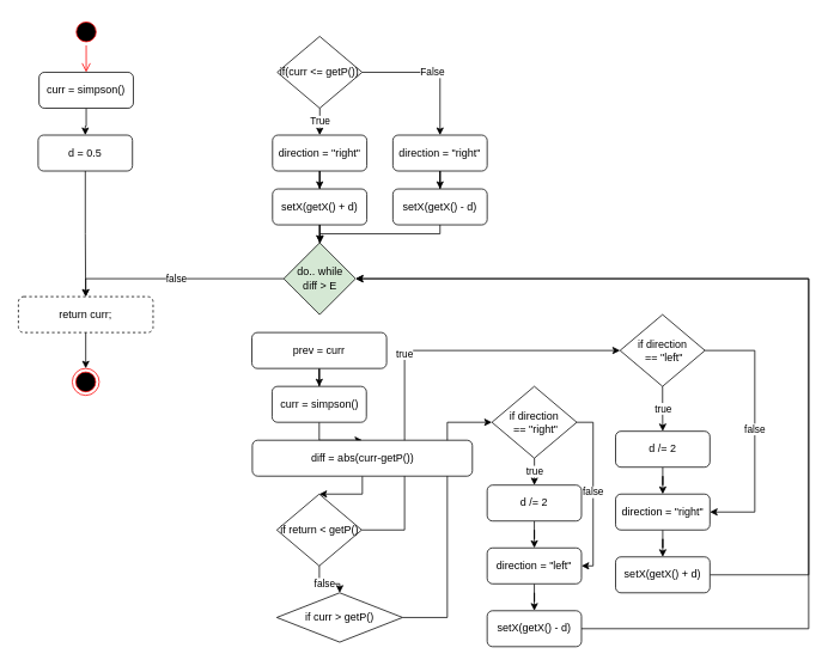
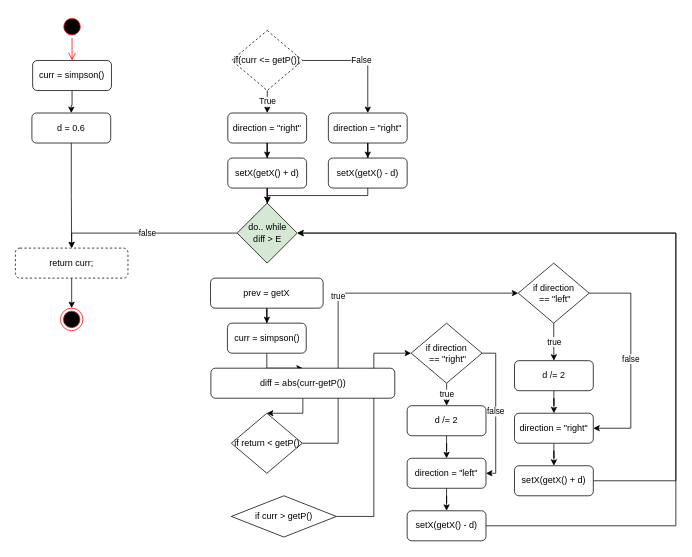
  <mxCell id="0" />
  <mxCell id="1" parent="0" />
  <mxCell id="2" value="" style="ellipse;html=1;shape=endState;fillColor=#000000;strokeColor=#ff0000;" parent="1" vertex="1"><mxGeometry x="80" y="410" width="30" height="30" as="geometry" /></mxCell>
  <mxCell id="3" value="" style="ellipse;html=1;shape=startState;fillColor=#000000;strokeColor=#ff0000;" parent="1" vertex="1"><mxGeometry x="80.5" y="20" width="30" height="30" as="geometry" /></mxCell>
  <mxCell id="4" value="" style="edgeStyle=orthogonalEdgeStyle;html=1;verticalAlign=bottom;endArrow=open;endSize=8;strokeColor=#ff0000;entryX=0.5;entryY=0;entryDx=0;entryDy=0;" parent="1" source="3" target="6" edge="1"><mxGeometry relative="1" as="geometry"><mxPoint x="88.75" y="-10" as="targetPoint" /></mxGeometry></mxCell>
  <mxCell id="5" style="edgeStyle=orthogonalEdgeStyle;rounded=0;orthogonalLoop=1;jettySize=auto;html=1;" parent="1" source="6" target="8" edge="1"><mxGeometry relative="1" as="geometry" /></mxCell>
  <mxCell id="6" value="curr = simpson()" style="rounded=1;whiteSpace=wrap;html=1;" parent="1" vertex="1"><mxGeometry x="43" y="80" width="105" height="40" as="geometry" /></mxCell>
  <mxCell id="7" style="edgeStyle=orthogonalEdgeStyle;rounded=0;orthogonalLoop=1;jettySize=auto;html=1;" parent="1" source="8" target="10" edge="1"><mxGeometry relative="1" as="geometry"><mxPoint x="95.5" y="220" as="targetPoint" /></mxGeometry></mxCell>
- <mxCell id="8" value="d = 0.5" style="rounded=1;whiteSpace=wrap;html=1;" parent="1" vertex="1"><mxGeometry x="42" y="150" width="105" height="40" as="geometry" /></mxCell>
+ <mxCell id="8" value="d = 0.6" style="rounded=1;whiteSpace=wrap;html=1;" parent="1" vertex="1"><mxGeometry x="42" y="150" width="105" height="40" as="geometry" /></mxCell>
  <mxCell id="9" style="edgeStyle=orthogonalEdgeStyle;rounded=0;orthogonalLoop=1;jettySize=auto;html=1;" parent="1" source="10" target="2" edge="1"><mxGeometry relative="1" as="geometry" /></mxCell>
  <mxCell id="10" value="return curr;" style="rounded=1;whiteSpace=wrap;html=1;dashed=1;" parent="1" vertex="1"><mxGeometry x="20" y="330" width="150" height="40" as="geometry" /></mxCell>
  <mxCell id="11" value="false" style="edgeStyle=orthogonalEdgeStyle;rounded=0;orthogonalLoop=1;jettySize=auto;html=1;entryX=0.5;entryY=0;entryDx=0;entryDy=0;endArrow=open;" parent="1" source="12" target="10" edge="1"><mxGeometry relative="1" as="geometry" /></mxCell>
  <mxCell id="12" value="&amp;nbsp; &amp;nbsp;do.. while&amp;nbsp; &amp;nbsp; diff &amp;gt; E" style="rhombus;whiteSpace=wrap;html=1;fillColor=#d5e8d4;" parent="1" vertex="1"><mxGeometry x="315.5" y="270" width="80" height="80" as="geometry" /></mxCell>
  <mxCell id="13" style="edgeStyle=orthogonalEdgeStyle;rounded=0;orthogonalLoop=1;jettySize=auto;html=1;" parent="1" source="14" target="16" edge="1"><mxGeometry relative="1" as="geometry" /></mxCell>
- <mxCell id="14" value="prev = curr" style="rounded=1;whiteSpace=wrap;html=1;" parent="1" vertex="1"><mxGeometry x="280" y="370" width="150" height="40" as="geometry" /></mxCell>
+ <mxCell id="14" value="prev = getX" style="rounded=1;whiteSpace=wrap;html=1;" parent="1" vertex="1"><mxGeometry x="280" y="370" width="150" height="40" as="geometry" /></mxCell>
  <mxCell id="15" style="edgeStyle=orthogonalEdgeStyle;rounded=0;orthogonalLoop=1;jettySize=auto;html=1;" parent="1" source="16" target="52" edge="1"><mxGeometry relative="1" as="geometry" /></mxCell>
  <mxCell id="16" value="curr = simpson()" style="rounded=1;whiteSpace=wrap;html=1;" parent="1" vertex="1"><mxGeometry x="302.5" y="430" width="105" height="40" as="geometry" /></mxCell>
- <mxCell id="17" value="false" style="edgeStyle=orthogonalEdgeStyle;rounded=0;orthogonalLoop=1;jettySize=auto;html=1;" parent="1" source="19" target="21" edge="1"><mxGeometry relative="1" as="geometry" /></mxCell>
  <mxCell id="18" value="true" style="edgeStyle=orthogonalEdgeStyle;rounded=0;orthogonalLoop=1;jettySize=auto;html=1;entryX=0;entryY=0.5;entryDx=0;entryDy=0;exitX=1;exitY=0.5;exitDx=0;exitDy=0;" parent="1" source="19" target="26" edge="1"><mxGeometry relative="1" as="geometry"><Array as="points"><mxPoint x="450" y="590" /><mxPoint x="450" y="390" /></Array></mxGeometry></mxCell>
  <mxCell id="19" value="if return &amp;lt; getP()" style="rhombus;whiteSpace=wrap;html=1;" parent="1" vertex="1"><mxGeometry x="307.75" y="550" width="94.5" height="80" as="geometry" /></mxCell>
  <mxCell id="20" style="edgeStyle=orthogonalEdgeStyle;rounded=0;orthogonalLoop=1;jettySize=auto;html=1;entryX=0;entryY=0.5;entryDx=0;entryDy=0;" parent="1" source="21" target="29" edge="1"><mxGeometry relative="1" as="geometry" /></mxCell>
  <mxCell id="21" value="if curr &amp;gt; getP()" style="rhombus;whiteSpace=wrap;html=1;" parent="1" vertex="1"><mxGeometry x="307.75" y="660" width="140" height="55" as="geometry" /></mxCell>
  <mxCell id="22" style="edgeStyle=orthogonalEdgeStyle;rounded=0;orthogonalLoop=1;jettySize=auto;html=1;entryX=0.5;entryY=0;entryDx=0;entryDy=0;" parent="1" source="23" target="33" edge="1"><mxGeometry relative="1" as="geometry" /></mxCell>
  <mxCell id="23" value="d /= 2" style="rounded=1;whiteSpace=wrap;html=1;" parent="1" vertex="1"><mxGeometry x="685" y="480" width="105" height="40" as="geometry" /></mxCell>
  <mxCell id="24" value="true" style="edgeStyle=orthogonalEdgeStyle;rounded=0;orthogonalLoop=1;jettySize=auto;html=1;" parent="1" source="26" target="23" edge="1"><mxGeometry relative="1" as="geometry" /></mxCell>
  <mxCell id="25" value="false" style="edgeStyle=orthogonalEdgeStyle;rounded=0;orthogonalLoop=1;jettySize=auto;html=1;entryX=1;entryY=0.5;entryDx=0;entryDy=0;" parent="1" source="26" target="33" edge="1"><mxGeometry relative="1" as="geometry"><Array as="points"><mxPoint x="840" y="390" /><mxPoint x="840" y="570" /></Array></mxGeometry></mxCell>
  <mxCell id="26" value="if direction&lt;br&gt;&amp;nbsp;== &quot;left&quot;" style="rhombus;whiteSpace=wrap;html=1;" parent="1" vertex="1"><mxGeometry x="690" y="350" width="94.5" height="80" as="geometry" /></mxCell>
  <mxCell id="27" value="true" style="edgeStyle=orthogonalEdgeStyle;rounded=0;orthogonalLoop=1;jettySize=auto;html=1;entryX=0.5;entryY=0;entryDx=0;entryDy=0;" parent="1" source="29" target="31" edge="1"><mxGeometry relative="1" as="geometry" /></mxCell>
  <mxCell id="28" value="false" style="edgeStyle=orthogonalEdgeStyle;rounded=0;orthogonalLoop=1;jettySize=auto;html=1;entryX=1;entryY=0.5;entryDx=0;entryDy=0;" parent="1" source="29" target="35" edge="1"><mxGeometry relative="1" as="geometry"><Array as="points"><mxPoint x="660" y="470" /><mxPoint x="660" y="630" /></Array></mxGeometry></mxCell>
  <mxCell id="29" value="if direction&lt;br&gt;&amp;nbsp;== &quot;right&quot;" style="rhombus;whiteSpace=wrap;html=1;" parent="1" vertex="1"><mxGeometry x="547.25" y="430" width="94.5" height="80" as="geometry" /></mxCell>
  <mxCell id="30" style="edgeStyle=orthogonalEdgeStyle;rounded=0;orthogonalLoop=1;jettySize=auto;html=1;entryX=0.5;entryY=0;entryDx=0;entryDy=0;" parent="1" source="31" target="35" edge="1"><mxGeometry relative="1" as="geometry" /></mxCell>
  <mxCell id="31" value="d /= 2" style="rounded=1;whiteSpace=wrap;html=1;" parent="1" vertex="1"><mxGeometry x="542" y="540" width="105" height="40" as="geometry" /></mxCell>
  <mxCell id="32" style="edgeStyle=orthogonalEdgeStyle;rounded=0;orthogonalLoop=1;jettySize=auto;html=1;" parent="1" source="33" target="37" edge="1"><mxGeometry relative="1" as="geometry" /></mxCell>
  <mxCell id="33" value="direction = &quot;right&quot;" style="rounded=1;whiteSpace=wrap;html=1;" parent="1" vertex="1"><mxGeometry x="685" y="550" width="105" height="40" as="geometry" /></mxCell>
  <mxCell id="34" style="edgeStyle=orthogonalEdgeStyle;rounded=0;orthogonalLoop=1;jettySize=auto;html=1;" parent="1" source="35" target="39" edge="1"><mxGeometry relative="1" as="geometry" /></mxCell>
  <mxCell id="35" value="direction = &quot;left&quot;" style="rounded=1;whiteSpace=wrap;html=1;" parent="1" vertex="1"><mxGeometry x="542" y="610" width="105" height="40" as="geometry" /></mxCell>
  <mxCell id="36" style="edgeStyle=orthogonalEdgeStyle;rounded=0;orthogonalLoop=1;jettySize=auto;html=1;entryX=1;entryY=0.5;entryDx=0;entryDy=0;" parent="1" source="37" target="12" edge="1"><mxGeometry relative="1" as="geometry"><Array as="points"><mxPoint x="900" y="640" /><mxPoint x="900" y="310" /></Array></mxGeometry></mxCell>
  <mxCell id="37" value="setX(getX() + d)" style="rounded=1;whiteSpace=wrap;html=1;" parent="1" vertex="1"><mxGeometry x="685" y="620" width="105" height="40" as="geometry" /></mxCell>
  <mxCell id="38" style="edgeStyle=orthogonalEdgeStyle;rounded=0;orthogonalLoop=1;jettySize=auto;html=1;entryX=1;entryY=0.5;entryDx=0;entryDy=0;" parent="1" source="39" target="12" edge="1"><mxGeometry relative="1" as="geometry"><mxPoint x="594.5" y="760" as="targetPoint" /><Array as="points"><mxPoint x="900" y="700" /><mxPoint x="900" y="310" /></Array></mxGeometry></mxCell>
  <mxCell id="39" value="setX(getX() - d)" style="rounded=1;whiteSpace=wrap;html=1;" parent="1" vertex="1"><mxGeometry x="542" y="680" width="105" height="40" as="geometry" /></mxCell>
  <mxCell id="40" value="True" style="edgeStyle=orthogonalEdgeStyle;rounded=0;orthogonalLoop=1;jettySize=auto;html=1;" parent="1" source="42" target="44" edge="1"><mxGeometry relative="1" as="geometry" /></mxCell>
  <mxCell id="41" value="False" style="edgeStyle=orthogonalEdgeStyle;rounded=0;orthogonalLoop=1;jettySize=auto;html=1;entryX=0.5;entryY=0;entryDx=0;entryDy=0;" parent="1" source="42" target="48" edge="1"><mxGeometry relative="1" as="geometry" /></mxCell>
- <mxCell id="42" value="if(curr &amp;lt;= getP())" style="rhombus;whiteSpace=wrap;html=1;" parent="1" vertex="1"><mxGeometry x="308.25" y="40" width="94.5" height="80" as="geometry" /></mxCell>
+ <mxCell id="42" value="if(curr &amp;lt;= getP())" style="rhombus;whiteSpace=wrap;html=1;dashed=1;" parent="1" vertex="1"><mxGeometry x="308.25" y="40" width="94.5" height="80" as="geometry" /></mxCell>
  <mxCell id="43" style="edgeStyle=orthogonalEdgeStyle;rounded=0;orthogonalLoop=1;jettySize=auto;html=1;" parent="1" source="44" target="46" edge="1"><mxGeometry relative="1" as="geometry" /></mxCell>
  <mxCell id="44" value="direction = &quot;right&quot;" style="rounded=1;whiteSpace=wrap;html=1;" parent="1" vertex="1"><mxGeometry x="303" y="150" width="105" height="40" as="geometry" /></mxCell>
  <mxCell id="45" style="edgeStyle=orthogonalEdgeStyle;rounded=0;orthogonalLoop=1;jettySize=auto;html=1;" parent="1" source="46" target="12" edge="1"><mxGeometry relative="1" as="geometry" /></mxCell>
  <mxCell id="46" value="setX(getX() + d)" style="rounded=1;whiteSpace=wrap;html=1;" parent="1" vertex="1"><mxGeometry x="303" y="210" width="105" height="40" as="geometry" /></mxCell>
  <mxCell id="47" style="edgeStyle=orthogonalEdgeStyle;rounded=0;orthogonalLoop=1;jettySize=auto;html=1;" parent="1" source="48" target="50" edge="1"><mxGeometry relative="1" as="geometry" /></mxCell>
  <mxCell id="48" value="direction = &quot;right&quot;" style="rounded=1;whiteSpace=wrap;html=1;" parent="1" vertex="1"><mxGeometry x="437" y="150" width="105" height="40" as="geometry" /></mxCell>
  <mxCell id="49" style="edgeStyle=orthogonalEdgeStyle;rounded=0;orthogonalLoop=1;jettySize=auto;html=1;" parent="1" source="50" target="12" edge="1"><mxGeometry relative="1" as="geometry"><Array as="points"><mxPoint x="490" y="260" /><mxPoint x="356" y="260" /></Array></mxGeometry></mxCell>
  <mxCell id="50" value="setX(getX() - d)" style="rounded=1;whiteSpace=wrap;html=1;" parent="1" vertex="1"><mxGeometry x="437" y="210" width="105" height="40" as="geometry" /></mxCell>
  <mxCell id="51" style="edgeStyle=orthogonalEdgeStyle;rounded=0;orthogonalLoop=1;jettySize=auto;html=1;" parent="1" source="52" target="19" edge="1"><mxGeometry relative="1" as="geometry" /></mxCell>
  <mxCell id="52" value="diff = abs(curr-getP())" style="rounded=1;whiteSpace=wrap;html=1;" parent="1" vertex="1"><mxGeometry x="280.5" y="490" width="245" height="40" as="geometry" /></mxCell>
